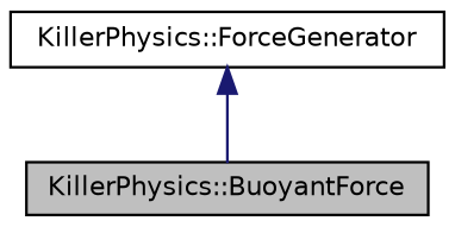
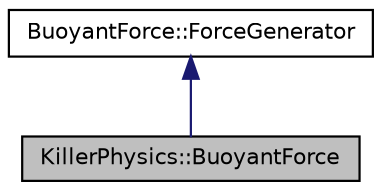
  digraph {
    node [color=black fontname=Helvetica fontsize=10 shape=record style=filled]
    n1 [fillcolor=grey75 fontcolor=black height=0.2 label="KillerPhysics::BuoyantForce" width=0.4]
-   n2 [fillcolor=white height=0.2 label="KillerPhysics::ForceGenerator" width=0.4]
+   n2 [fillcolor=white height=0.2 label="BuoyantForce::ForceGenerator" width=0.4]
    n2 -> n1 [color=midnightblue dir=back fontname=Helvetica fontsize=10 labelfontname=Helvetica labelfontsize=10 style=solid]
  }
